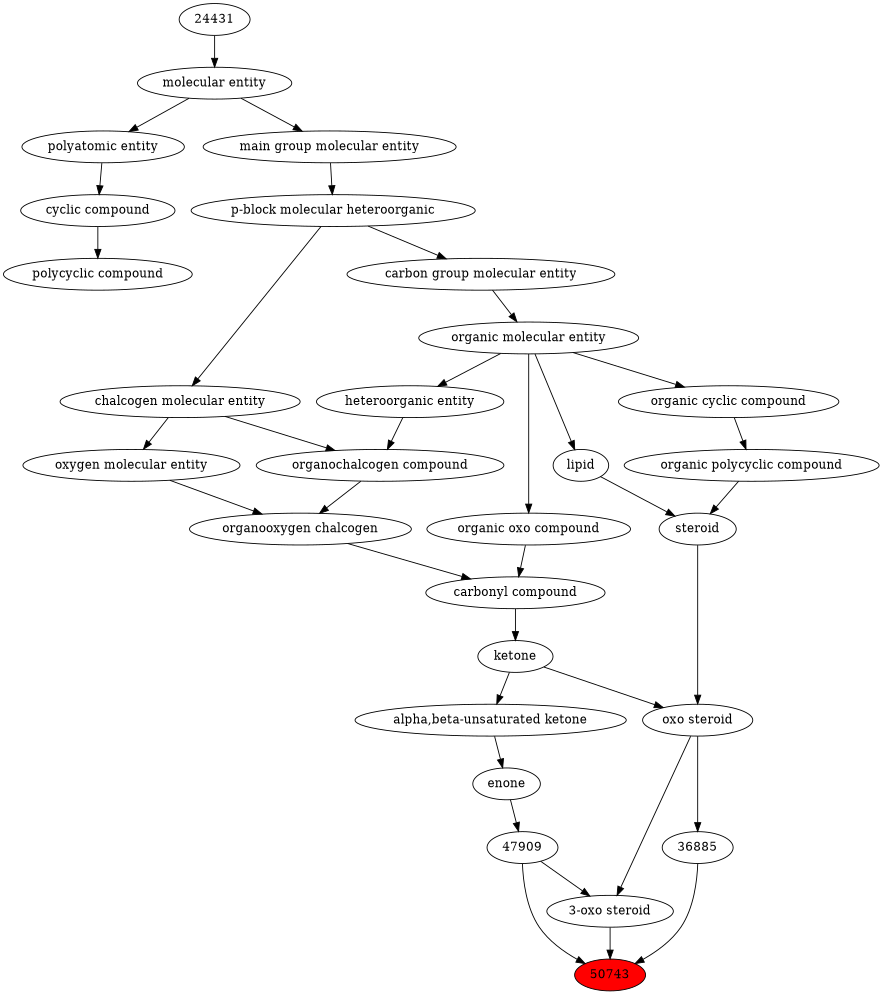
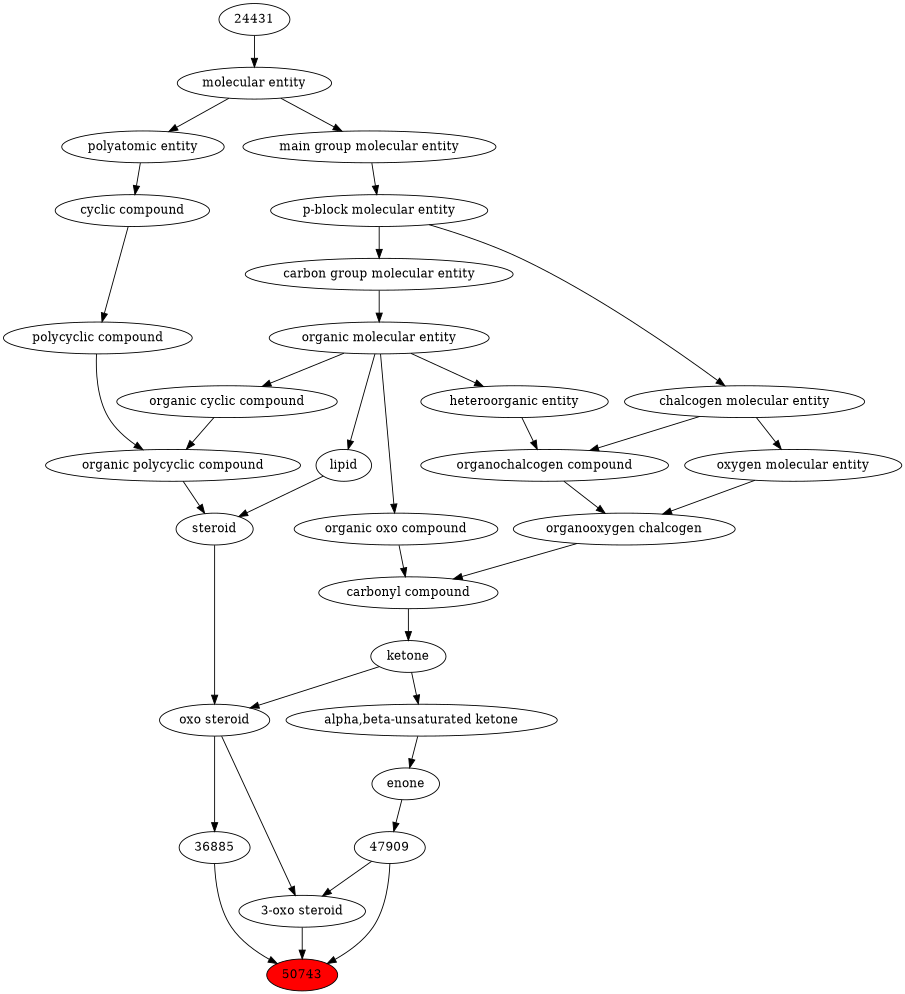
  digraph {
    n1 [fillcolor=red label=50743 style=filled]
    n2 [label=36885]
    n3 [label="3-oxo steroid"]
    n4 [label=47909]
    n5 [label="oxo steroid"]
    n6 [label=enone]
    n7 [label=ketone]
    n8 [label="alpha,beta-unsaturated ketone"]
    n9 [label=steroid]
    n10 [label="carbonyl compound"]
    n11 [label="organic polycyclic compound"]
    n12 [label=lipid]
    n13 [label="organic oxo compound"]
    n14 [label="organooxygen chalcogen"]
    n15 [label="organic cyclic compound"]
    n16 [label="polycyclic compound"]
    n17 [label="organic molecular entity"]
    n18 [label="heteroorganic entity"]
    n19 [label="organochalcogen compound"]
    n20 [label="oxygen molecular entity"]
    n21 [label="cyclic compound"]
    n22 [label="carbon group molecular entity"]
    n23 [label="chalcogen molecular entity"]
    n24 [label="polyatomic entity"]
-   n25 [label="p-block molecular heteroorganic"]
+   n25 [label="p-block molecular entity"]
    n26 [label="molecular entity"]
    n27 [label="main group molecular entity"]
    n28 [label=24431]
    n2 -> n1
    n3 -> n1
    n4 -> n1
    n4 -> n3
    n5 -> n2
    n5 -> n3
    n6 -> n4
    n7 -> n5
    n7 -> n8
    n8 -> n6
    n9 -> n5
    n10 -> n7
    n11 -> n9
    n12 -> n9
    n13 -> n10
    n14 -> n10
    n15 -> n11
+   n16 -> n11
    n17 -> n12
    n17 -> n13
    n17 -> n15
    n17 -> n18
    n18 -> n19
    n19 -> n14
    n20 -> n14
    n21 -> n16
    n22 -> n17
    n23 -> n19
    n23 -> n20
    n24 -> n21
    n25 -> n22
    n25 -> n23
    n26 -> n24
    n26 -> n27
    n27 -> n25
    n28 -> n26
  }
